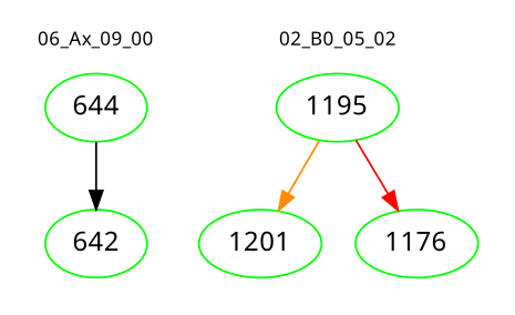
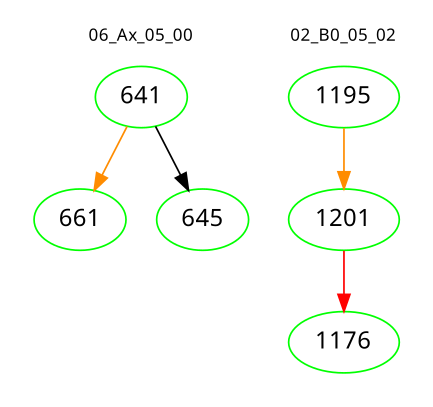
  digraph {
    fontname="Noto Sans"
    node [color=green fontname="Noto Sans"]
    edge [color=darkorange fontname="Noto Sans"]
-   n1 [label=644]
-   n3 [label=642]
+   n1 [label=641]
+   n2 [label=661]
+   n3 [label=645]
    n4 [label=1195]
    n5 [label=1201]
    n6 [label=1176]
    subgraph cluster_1 {
      color=white
      fontsize=10
-     label="06_Ax_09_00"
+     label="06_Ax_05_00"
      n1
+     n2
      n3
    }
    subgraph cluster_2 {
      color=white
      fontsize=10
      label="02_B0_05_02"
      n4
      n5
      n6
    }
+   n1 -> n2
    n1 -> n3 [color=black]
    n4 -> n5
-   n4 -> n6 [color=red]
+   n5 -> n6 [color=red]
  }
